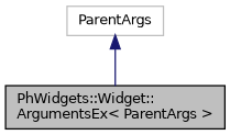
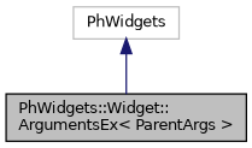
  digraph {
    node [fontname=Helvetica fontsize=10 shape=record style=filled]
    n1 [color=black fillcolor=grey75 fontcolor=black height=0.2 label="PhWidgets::Widget::\lArgumentsEx\< ParentArgs \>" width=0.4]
-   n2 [color=grey75 fillcolor=white height=0.2 label=ParentArgs width=0.4]
+   n2 [color=grey75 fillcolor=white height=0.2 label=PhWidgets width=0.4]
    n2 -> n1 [color=midnightblue dir=back fontname=Helvetica fontsize=10 labelfontname=Helvetica labelfontsize=10 style=solid]
  }
